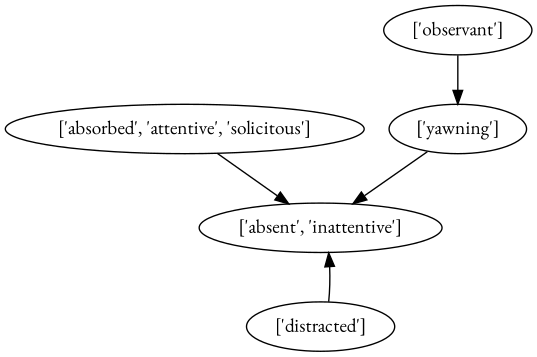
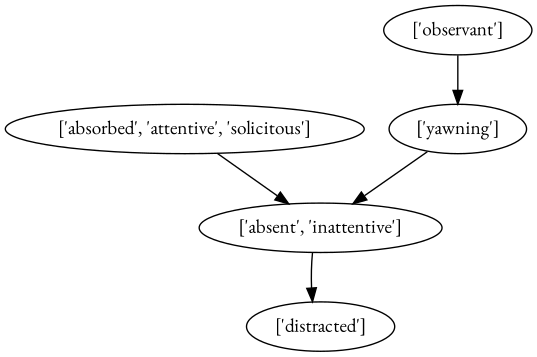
  strict digraph {
    fontname="EB Garamond"
    node [fontname="EB Garamond"]
    edge [fontname="EB Garamond"]
    "['absorbed', 'attentive', 'solicitous']"
    "['absent', 'inattentive']"
    "['observant']"
    "['yawning']"
    "['distracted']"
    "['absorbed', 'attentive', 'solicitous']" -> "['absent', 'inattentive']"
    "['observant']" -> "['yawning']"
    "['yawning']" -> "['absent', 'inattentive']"
-   "['distracted']" -> "['absent', 'inattentive']"
+   "['absent', 'inattentive']" -> "['distracted']"
  }
